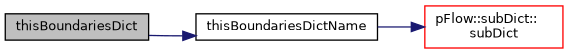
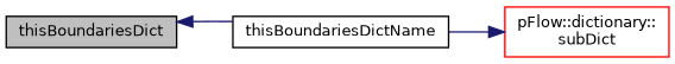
  digraph {
    rankdir=LR
    node [color=black fillcolor=white fontname=Helvetica fontsize=10 shape=record style=filled]
    edge [color=midnightblue fontname=Helvetica fontsize=10 labelfontname=Helvetica labelfontsize=10 style=solid]
    n1 [fillcolor=grey75 fontcolor=black height=0.2 label=thisBoundariesDict width=0.4]
    n2 [height=0.2 label=thisBoundariesDictName width=0.4]
-   n3 [color=red height=0.2 label="pFlow::subDict::\lsubDict" width=0.4]
-   n1 -> n2
+   n3 [color=red height=0.2 label="pFlow::dictionary::\lsubDict" width=0.4]
+   n2 -> n1
    n2 -> n3
  }
